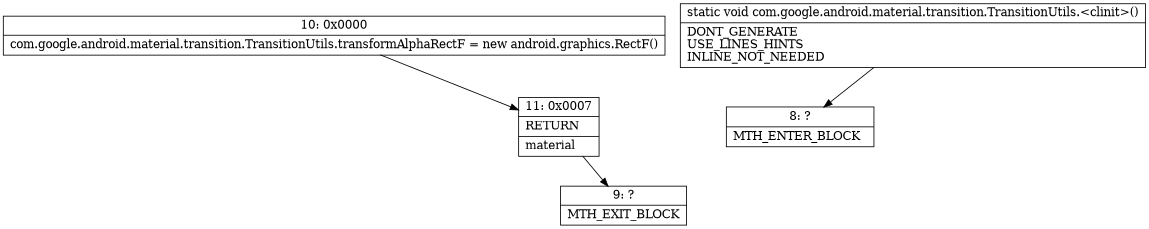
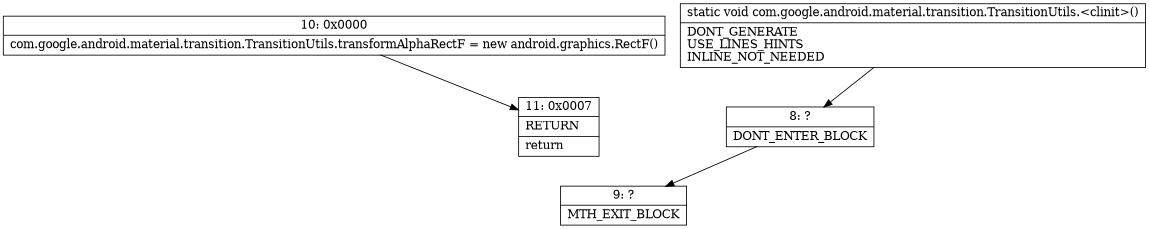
  digraph {
    node [shape=record]
-   n1 [label="{8\:\ ?|MTH_ENTER_BLOCK\l}"]
+   n1 [label="{8\:\ ?|DONT_ENTER_BLOCK\l}"]
    n2 [label="{10\:\ 0x0000|com.google.android.material.transition.TransitionUtils.transformAlphaRectF = new android.graphics.RectF()\l}"]
-   n3 [label="{11\:\ 0x0007|RETURN\l|material\l}"]
+   n3 [label="{11\:\ 0x0007|RETURN\l|return\l}"]
    n4 [label="{9\:\ ?|MTH_EXIT_BLOCK\l}"]
    n5 [label="{static void com.google.android.material.transition.TransitionUtils.\<clinit\>()  | DONT_GENERATE\lUSE_LINES_HINTS\lINLINE_NOT_NEEDED\l}"]
    n2 -> n3
-   n3 -> n4
+   n1 -> n4
    n5 -> n1
  }
